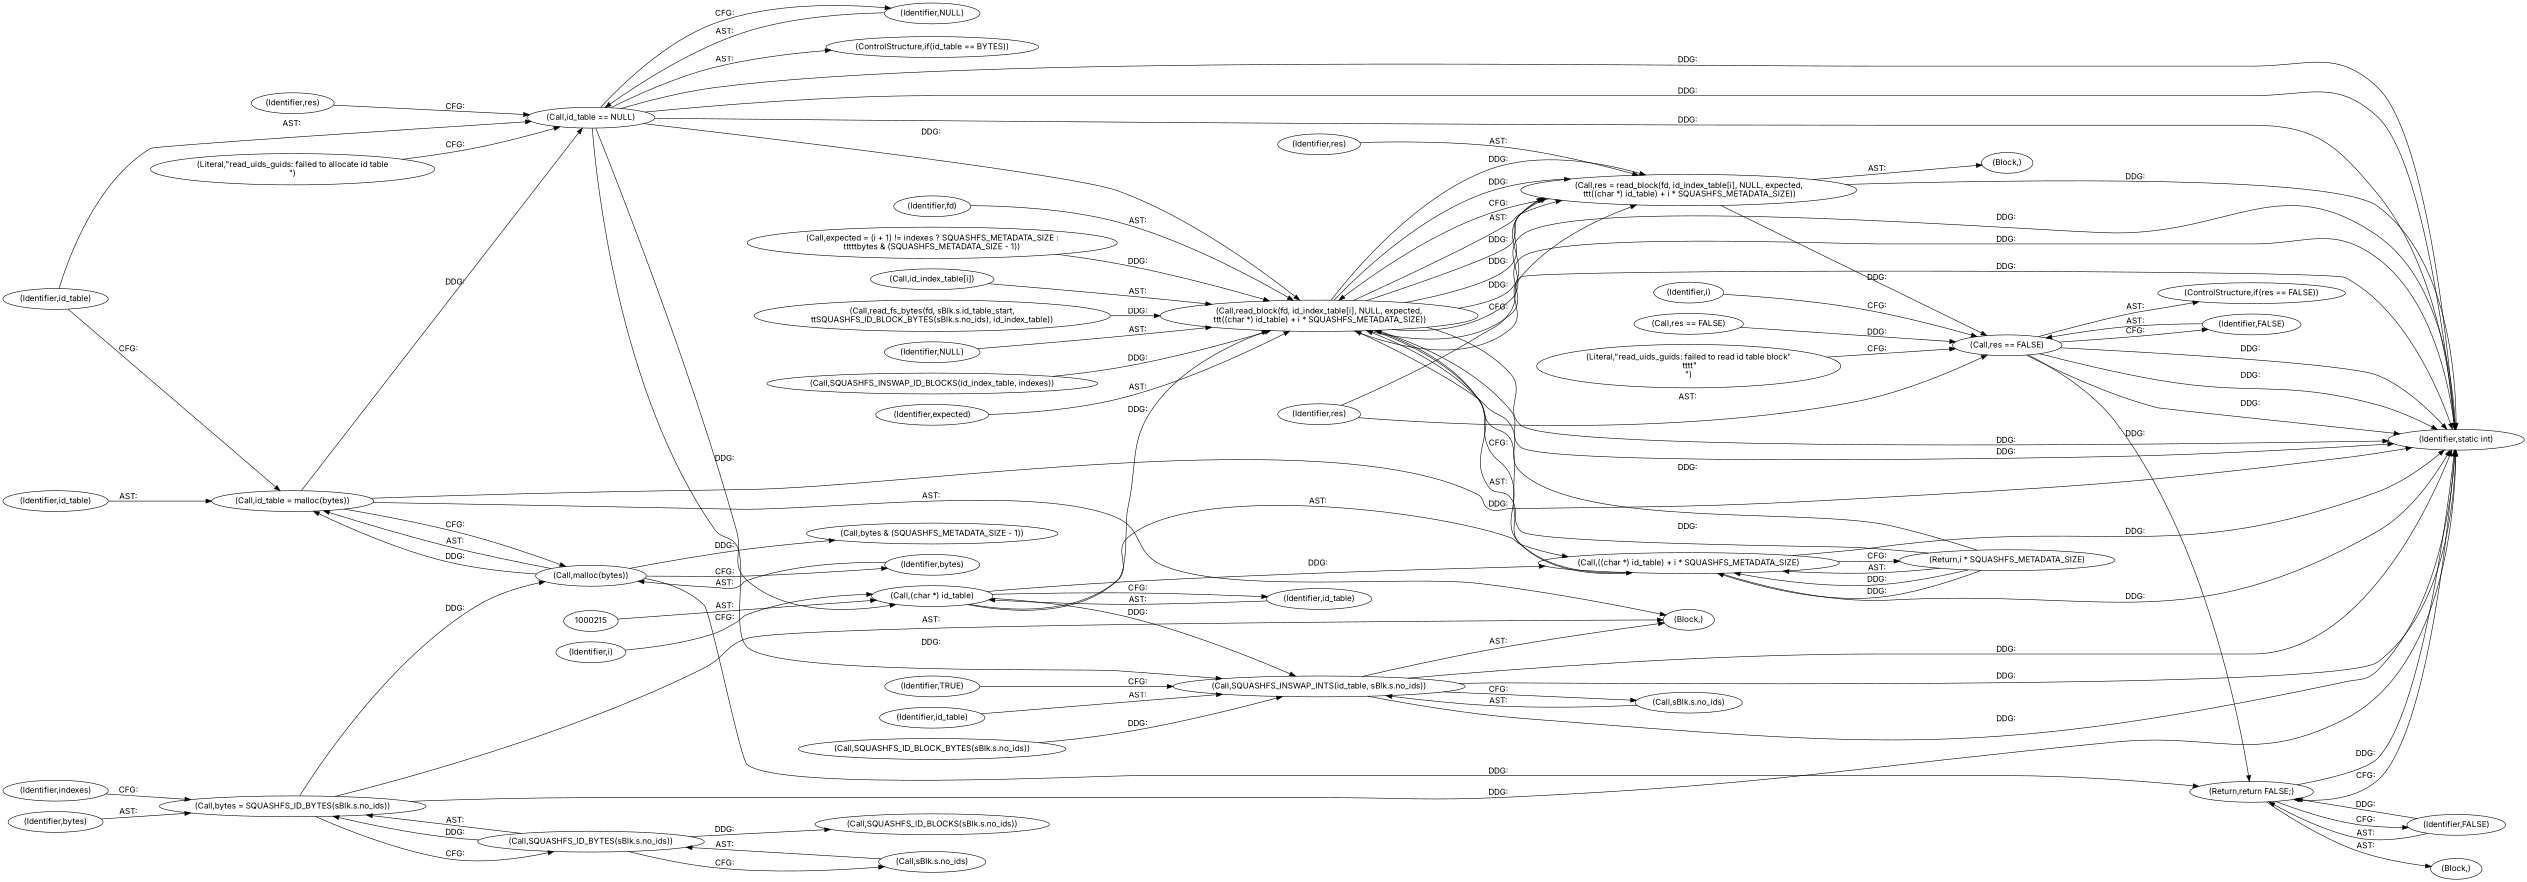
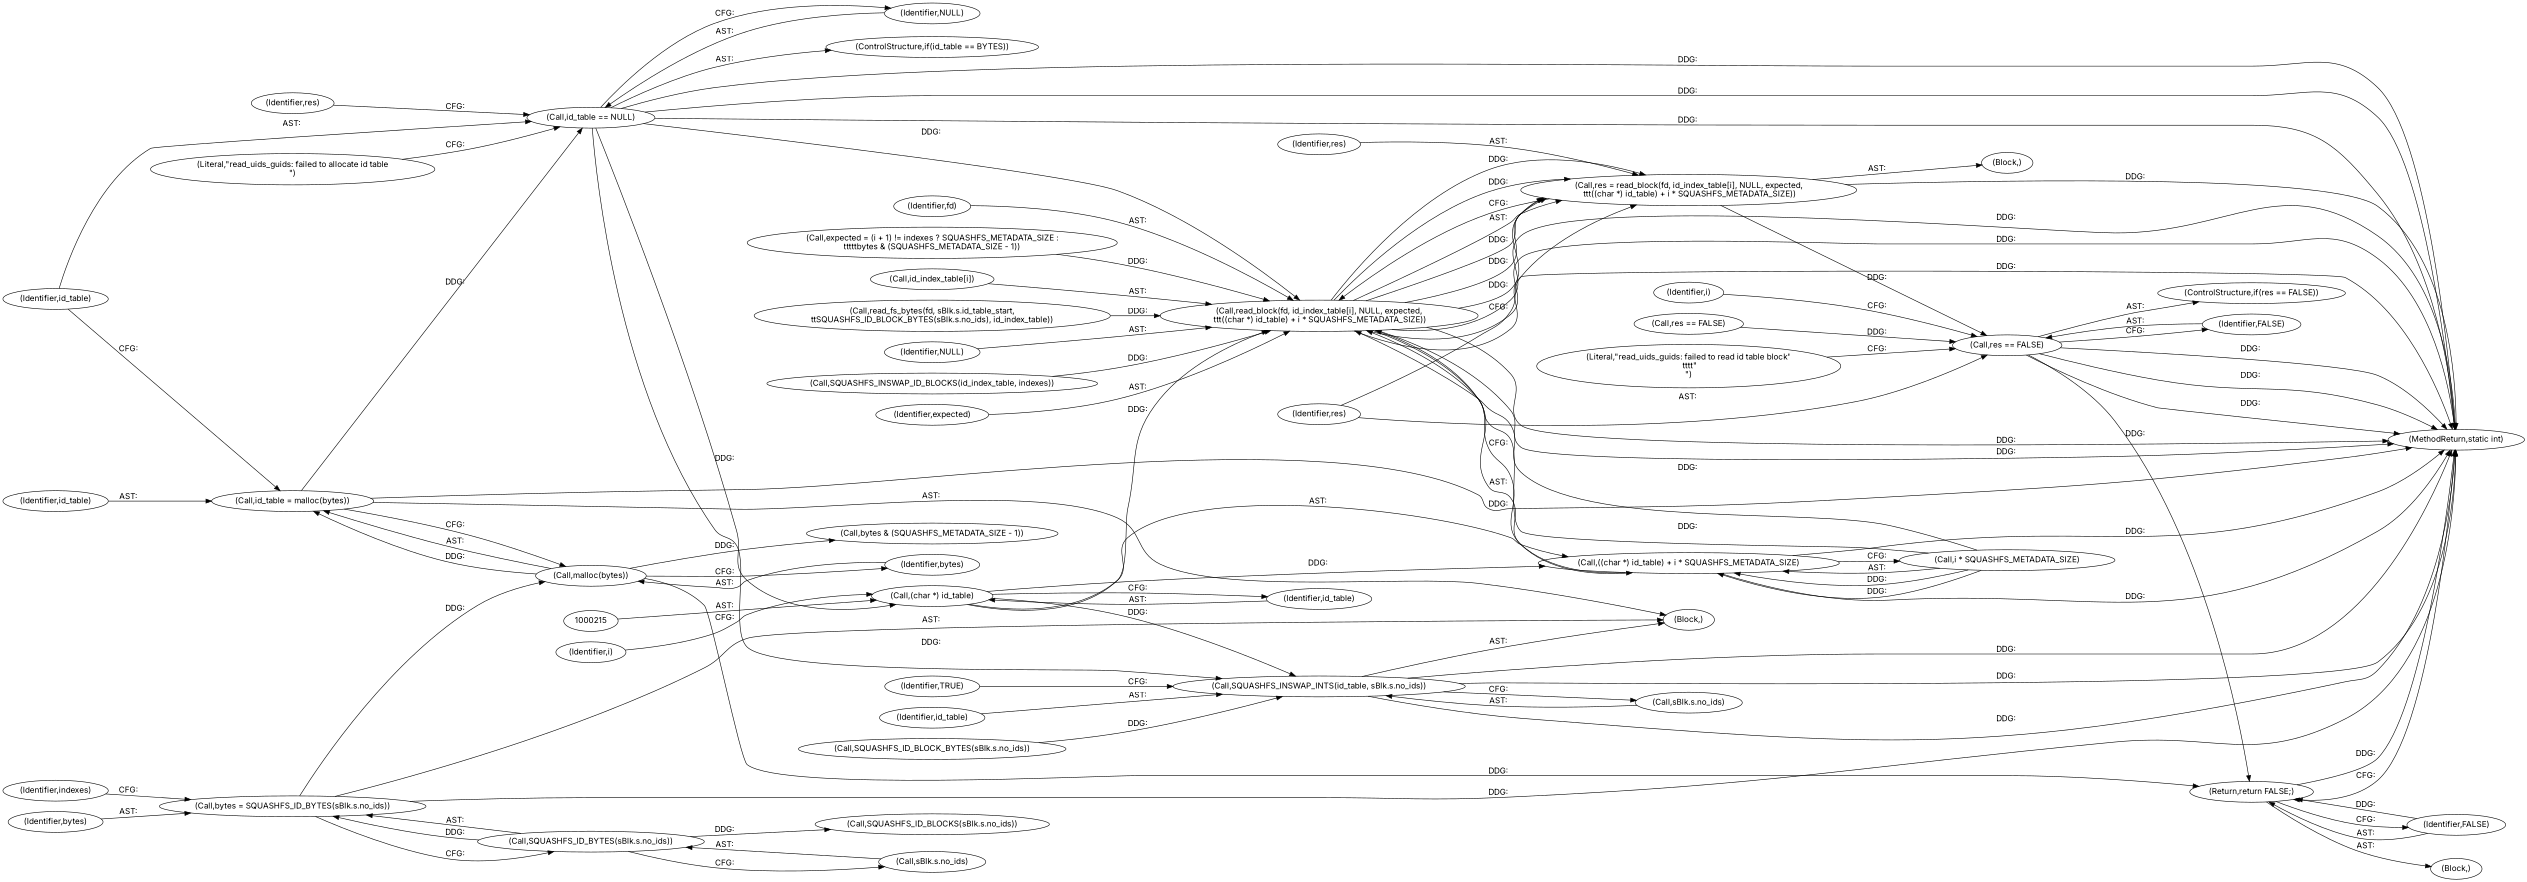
  digraph {
    fontname=Inter
    rankdir=LR
    node [fontname=Inter]
    edge [fontname=Inter]
    n1 [label="(Call,id_table = malloc(bytes))"]
    n2 [label="(Call,malloc(bytes))"]
    n3 [label="(Call,id_table == NULL)"]
-   n4 [label="(Identifier,static int)"]
+   n4 [label="(MethodReturn,static int)"]
    n5 [label="(Block,)"]
    n6 [label="(Call,bytes & (SQUASHFS_METADATA_SIZE - 1))"]
    n7 [label="(Identifier,bytes)"]
    n8 [label="(Return,return FALSE;)"]
    n9 [label="(Call,read_block(fd, id_index_table[i], NULL, expected,\n \t\t\t((char *) id_table) + i * SQUASHFS_METADATA_SIZE))"]
    n10 [label="(Call,(char *) id_table)"]
    n11 [label="(Call,SQUASHFS_INSWAP_INTS(id_table, sBlk.s.no_ids))"]
    n12 [label="(ControlStructure,if(id_table == BYTES))"]
    n13 [label="(Identifier,NULL)"]
    n14 [label="(Call,bytes = SQUASHFS_ID_BYTES(sBlk.s.no_ids))"]
    n15 [label="(Call,SQUASHFS_ID_BYTES(sBlk.s.no_ids))"]
    n16 [label="(Call,sBlk.s.no_ids)"]
    n17 [label="(Call,SQUASHFS_ID_BLOCKS(sBlk.s.no_ids))"]
    n18 [label="(Call,res = read_block(fd, id_index_table[i], NULL, expected,\n \t\t\t((char *) id_table) + i * SQUASHFS_METADATA_SIZE))"]
    n19 [label="(Call,((char *) id_table) + i * SQUASHFS_METADATA_SIZE)"]
    n20 [label="(Identifier,id_table)"]
    n21 [label="(Call,sBlk.s.no_ids)"]
    n22 [label="(Call,res == FALSE)"]
    n23 [label="(Block,)"]
-   n24 [label="(Return,i * SQUASHFS_METADATA_SIZE)"]
+   n24 [label="(Call,i * SQUASHFS_METADATA_SIZE)"]
    n25 [label="(ControlStructure,if(res == FALSE))"]
    n26 [label="(Identifier,FALSE)"]
    n27 [label="(Block,)"]
    n28 [label="(Identifier,FALSE)"]
    n29 [label="(Identifier,bytes)"]
    n30 [label="(Literal,\"read_uids_guids: failed to read id table block\"\n \t\t\t\t\"\n\")"]
    n31 [label="(Literal,\"read_uids_guids: failed to allocate id table\n\")"]
    n32 [label="(Identifier,indexes)"]
    n33 [label="(Identifier,id_table)"]
    n34 [label="(Call,SQUASHFS_INSWAP_ID_BLOCKS(id_index_table, indexes))"]
    n35 [label="(Identifier,TRUE)"]
    n36 [label="(Identifier,expected)"]
    n37 [label="(Identifier,res)"]
    n38 [label="(Identifier,id_table)"]
    n39 [label="(Identifier,fd)"]
    n40 [label="(Identifier,id_table)"]
    n41 [label="(Call,expected = (i + 1) != indexes ? SQUASHFS_METADATA_SIZE :\n\t\t\t\t\tbytes & (SQUASHFS_METADATA_SIZE - 1))"]
    n42 [label="(Call,id_index_table[i])"]
    n43 [label="(Call,read_fs_bytes(fd, sBlk.s.id_table_start,\n\t\tSQUASHFS_ID_BLOCK_BYTES(sBlk.s.no_ids), id_index_table))"]
    n44 [label="(Identifier,i)"]
    n45 [label="(Identifier,NULL)"]
    n46 [label="(Identifier,res)"]
    n47 [label="(Identifier,i)"]
    n48 [label="(Call,res == FALSE)"]
    n49 [label="(Call,SQUASHFS_ID_BLOCK_BYTES(sBlk.s.no_ids))"]
    n50 [label="(Identifier,res)"]
    1000215
    n1 -> n2 [label="CFG: "]
    n1 -> n3 [label="DDG: "]
    n1 -> n4 [label="DDG: "]
    n1 -> n5 [label="AST: "]
    n2 -> n1 [label="AST: "]
    n2 -> n1 [label="DDG: "]
    n2 -> n6 [label="DDG: "]
    n2 -> n7 [label="CFG: "]
    n2 -> n8 [label="DDG: "]
    n3 -> n4 [label="DDG: "]
    n3 -> n4 [label="DDG: "]
    n3 -> n4 [label="DDG: "]
    n3 -> n9 [label="DDG: "]
    n3 -> n10 [label="DDG: "]
    n3 -> n11 [label="DDG: "]
    n3 -> n12 [label="AST: "]
    n3 -> n13 [label="CFG: "]
    n4 -> n8 [label="CFG: "]
    n7 -> n2 [label="AST: "]
    n8 -> n4 [label="DDG: "]
    n8 -> n27 [label="AST: "]
    n8 -> n28 [label="CFG: "]
    n9 -> n4 [label="DDG: "]
    n9 -> n4 [label="DDG: "]
    n9 -> n4 [label="DDG: "]
    n9 -> n4 [label="DDG: "]
    n9 -> n4 [label="DDG: "]
    n9 -> n18 [label="AST: "]
    n9 -> n18 [label="DDG: "]
    n9 -> n18 [label="DDG: "]
    n9 -> n18 [label="DDG: "]
    n9 -> n18 [label="DDG: "]
    n9 -> n18 [label="DDG: "]
    n9 -> n19 [label="CFG: "]
    n10 -> n9 [label="DDG: "]
    n10 -> n11 [label="DDG: "]
    n10 -> n19 [label="AST: "]
    n10 -> n19 [label="DDG: "]
    n10 -> n20 [label="CFG: "]
    n11 -> n4 [label="DDG: "]
    n11 -> n4 [label="DDG: "]
    n11 -> n4 [label="DDG: "]
    n11 -> n5 [label="AST: "]
    n11 -> n21 [label="CFG: "]
    n13 -> n3 [label="AST: "]
    n14 -> n2 [label="DDG: "]
    n14 -> n4 [label="DDG: "]
    n14 -> n5 [label="AST: "]
    n14 -> n15 [label="CFG: "]
    n15 -> n14 [label="AST: "]
    n15 -> n14 [label="DDG: "]
    n15 -> n16 [label="CFG: "]
    n15 -> n17 [label="DDG: "]
    n16 -> n15 [label="AST: "]
    n18 -> n4 [label="DDG: "]
    n18 -> n9 [label="CFG: "]
    n18 -> n22 [label="DDG: "]
    n18 -> n23 [label="AST: "]
    n19 -> n4 [label="DDG: "]
    n19 -> n4 [label="DDG: "]
    n19 -> n9 [label="AST: "]
    n19 -> n24 [label="CFG: "]
    n20 -> n10 [label="AST: "]
    n21 -> n11 [label="AST: "]
    n22 -> n4 [label="DDG: "]
    n22 -> n4 [label="DDG: "]
    n22 -> n4 [label="DDG: "]
    n22 -> n8 [label="DDG: "]
    n22 -> n25 [label="AST: "]
    n22 -> n26 [label="CFG: "]
    n24 -> n9 [label="DDG: "]
    n24 -> n9 [label="DDG: "]
    n24 -> n19 [label="AST: "]
    n24 -> n19 [label="DDG: "]
    n24 -> n19 [label="DDG: "]
    n26 -> n22 [label="AST: "]
    n28 -> n8 [label="AST: "]
    n28 -> n8 [label="DDG: "]
    n29 -> n14 [label="AST: "]
    n30 -> n22 [label="CFG: "]
    n31 -> n3 [label="CFG: "]
    n32 -> n14 [label="CFG: "]
    n33 -> n1 [label="CFG: "]
    n33 -> n3 [label="AST: "]
    n34 -> n9 [label="DDG: "]
    n35 -> n11 [label="CFG: "]
    n36 -> n9 [label="AST: "]
    n37 -> n18 [label="AST: "]
    n38 -> n1 [label="AST: "]
    n39 -> n9 [label="AST: "]
    n40 -> n11 [label="AST: "]
    n41 -> n9 [label="DDG: "]
    n42 -> n9 [label="AST: "]
    n43 -> n9 [label="DDG: "]
    n44 -> n22 [label="CFG: "]
    n45 -> n9 [label="AST: "]
    n46 -> n18 [label="CFG: "]
    n46 -> n22 [label="AST: "]
    n47 -> n10 [label="CFG: "]
    n48 -> n22 [label="DDG: "]
    n49 -> n11 [label="DDG: "]
    n50 -> n3 [label="CFG: "]
    1000215 -> n10 [label="AST: "]
  }
